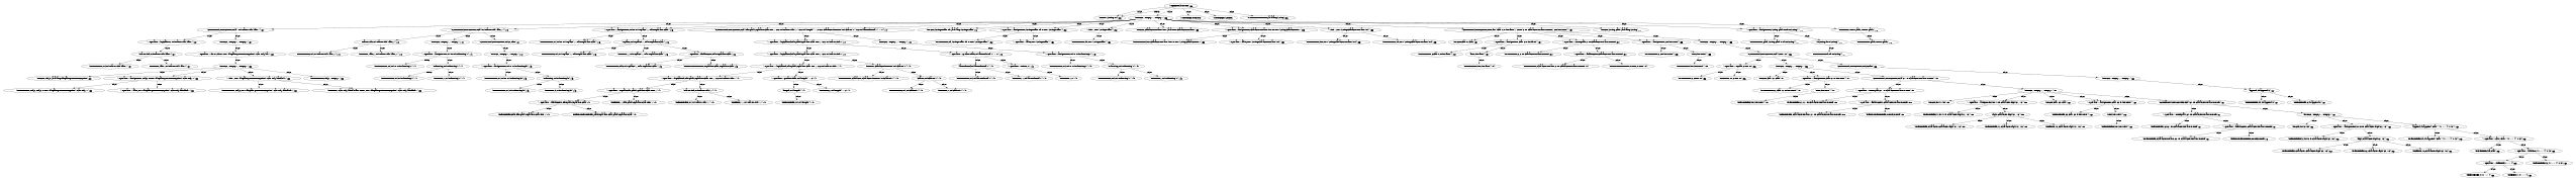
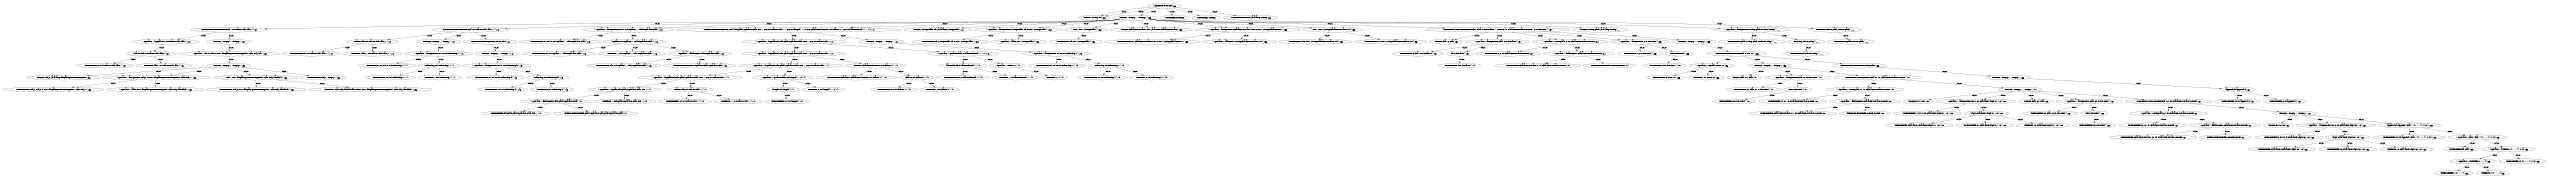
  digraph {
    n1 [label=<(METHOD,fromURI)<SUB>136</SUB>>]
    n2 [label=<(PARAM,String uri)<SUB>136</SUB>>]
    n3 [label=<(BLOCK,&lt;empty&gt;,&lt;empty&gt;)<SUB>136</SUB>>]
    n4 [label=<(MODIFIER,PUBLIC)>]
    n5 [label=<(MODIFIER,STATIC)>]
    n6 [label=<(METHOD_RETURN,java.lang.String)<SUB>136</SUB>>]
    n7 [label=<(CONTROL_STRUCTURE,IF,if (!uri.startsWith(&quot;file:&quot;)))<SUB>137</SUB>>]
    n8 [label=<(CONTROL_STRUCTURE,IF,if (uri.startsWith(&quot;file://&quot;)))<SUB>140</SUB>>]
    n9 [label=<(&lt;operator&gt;.assignment,uri = uri.replace('/', File.separatorChar))<SUB>146</SUB>>]
    n10 [label=<(CONTROL_STRUCTURE,IF,if (File.pathSeparatorChar == ';' &amp;&amp; uri.startsWith(&quot;\\&quot;) &amp;&amp; uri.length() &gt; 2 &amp;&amp; Character.isLetter(uri.charAt(1)) &amp;&amp; uri.lastIndexOf(':') &gt; -1))<SUB>147</SUB>>]
    n11 [label=<(LOCAL,StringBuffer sb: java.lang.StringBuffer)<SUB>112</SUB>>]
    n12 [label=<(&lt;operator&gt;.assignment,StringBuffer sb = new StringBuffer())<SUB>152</SUB>>]
    n13 [label=<(&lt;init&gt;,new StringBuffer())<SUB>152</SUB>>]
    n14 [label=<(LOCAL,CharacterIterator iter: java.text.CharacterIterator)<SUB>153</SUB>>]
    n15 [label=<(&lt;operator&gt;.assignment,CharacterIterator iter = new StringCharacterIte...)<SUB>153</SUB>>]
    n16 [label=<(&lt;init&gt;,new StringCharacterIterator(uri))<SUB>153</SUB>>]
    n17 [label=<(CONTROL_STRUCTURE,FOR,for (char c = iter.first(); Some(c != CharacterIterator.DONE); c = iter.next()))<SUB>154</SUB>>]
    n18 [label=<(LOCAL,String path: java.lang.String)<SUB>171</SUB>>]
    n19 [label=<(&lt;operator&gt;.assignment,String path = sb.toString())<SUB>171</SUB>>]
    n20 [label=<(RETURN,return path;,return path;)<SUB>172</SUB>>]
    n21 [label=<(&lt;operator&gt;.logicalNot,!uri.startsWith(&quot;file:&quot;))<SUB>137</SUB>>]
    n22 [label=<(BLOCK,&lt;empty&gt;,&lt;empty&gt;)<SUB>137</SUB>>]
    n23 [label=<(startsWith,uri.startsWith(&quot;file://&quot;))<SUB>140</SUB>>]
    n24 [label=<(BLOCK,&lt;empty&gt;,&lt;empty&gt;)<SUB>140</SUB>>]
    n25 [label=<(CONTROL_STRUCTURE,ELSE,else)<SUB>142</SUB>>]
    n26 [label=<(IDENTIFIER,uri,uri = uri.replace('/', File.separatorChar))<SUB>146</SUB>>]
    n27 [label=<(replace,uri.replace('/', File.separatorChar))<SUB>146</SUB>>]
    n28 [label=<(&lt;operator&gt;.logicalAnd,File.pathSeparatorChar == ';' &amp;&amp; uri.startsWith...)<SUB>147</SUB>>]
    n29 [label=<(BLOCK,&lt;empty&gt;,&lt;empty&gt;)<SUB>148</SUB>>]
    n30 [label=<(IDENTIFIER,sb,StringBuffer sb = new StringBuffer())<SUB>152</SUB>>]
    n31 [label=<(&lt;operator&gt;.alloc,new StringBuffer())<SUB>152</SUB>>]
    n32 [label=<(IDENTIFIER,sb,new StringBuffer())<SUB>152</SUB>>]
    n33 [label=<(IDENTIFIER,iter,CharacterIterator iter = new StringCharacterIte...)<SUB>153</SUB>>]
    n34 [label=<(&lt;operator&gt;.alloc,new StringCharacterIterator(uri))<SUB>153</SUB>>]
    n35 [label=<(IDENTIFIER,iter,new StringCharacterIterator(uri))<SUB>153</SUB>>]
    n36 [label=<(IDENTIFIER,uri,new StringCharacterIterator(uri))<SUB>153</SUB>>]
    n37 [label=<(LOCAL,char c: char)<SUB>154</SUB>>]
    n38 [label=<(&lt;operator&gt;.assignment,char c = iter.first())<SUB>154</SUB>>]
    n39 [label=<(&lt;operator&gt;.notEquals,c != CharacterIterator.DONE)<SUB>154</SUB>>]
    n40 [label=<(&lt;operator&gt;.assignment,c = iter.next())<SUB>155</SUB>>]
    n41 [label=<(BLOCK,&lt;empty&gt;,&lt;empty&gt;)<SUB>155</SUB>>]
    n42 [label=<(IDENTIFIER,path,String path = sb.toString())<SUB>171</SUB>>]
    n43 [label=<(toString,sb.toString())<SUB>171</SUB>>]
    n44 [label=<(IDENTIFIER,path,return path;)<SUB>172</SUB>>]
    n45 [label=<(startsWith,uri.startsWith(&quot;file:&quot;))<SUB>137</SUB>>]
    n46 [label=<(&lt;operator&gt;.throw,throw new IllegalArgumentException(&quot;Can only ha...)<SUB>138</SUB>>]
    n47 [label=<(IDENTIFIER,uri,uri.startsWith(&quot;file:&quot;))<SUB>137</SUB>>]
    n48 [label=<(LITERAL,&quot;file:&quot;,uri.startsWith(&quot;file:&quot;))<SUB>137</SUB>>]
    n49 [label=<(BLOCK,&lt;empty&gt;,&lt;empty&gt;)<SUB>138</SUB>>]
    n50 [label=<(LOCAL,$obj2: java.lang.IllegalArgumentException)<SUB>138</SUB>>]
    n51 [label=<(&lt;operator&gt;.assignment,$obj2 = new IllegalArgumentException(&quot;Can only ...)<SUB>138</SUB>>]
    n52 [label=<(&lt;init&gt;,new IllegalArgumentException(&quot;Can only handle f...)<SUB>138</SUB>>]
    n53 [label=<(IDENTIFIER,$obj2,&lt;empty&gt;)<SUB>138</SUB>>]
    n54 [label=<(IDENTIFIER,$obj2,$obj2 = new IllegalArgumentException(&quot;Can only ...)<SUB>138</SUB>>]
    n55 [label=<(&lt;operator&gt;.alloc,new IllegalArgumentException(&quot;Can only handle f...)<SUB>138</SUB>>]
    n56 [label=<(IDENTIFIER,$obj2,new IllegalArgumentException(&quot;Can only handle f...)<SUB>138</SUB>>]
    n57 [label=<(LITERAL,&quot;Can only handle file: URIs&quot;,new IllegalArgumentException(&quot;Can only handle f...)<SUB>138</SUB>>]
    n58 [label=<(IDENTIFIER,uri,uri.startsWith(&quot;file://&quot;))<SUB>140</SUB>>]
    n59 [label=<(LITERAL,&quot;file://&quot;,uri.startsWith(&quot;file://&quot;))<SUB>140</SUB>>]
    n60 [label=<(&lt;operator&gt;.assignment,uri = uri.substring(7))<SUB>141</SUB>>]
    n61 [label=<(BLOCK,&lt;empty&gt;,&lt;empty&gt;)<SUB>142</SUB>>]
    n62 [label=<(IDENTIFIER,uri,uri = uri.substring(7))<SUB>141</SUB>>]
    n63 [label=<(substring,uri.substring(7))<SUB>141</SUB>>]
    n64 [label=<(IDENTIFIER,uri,uri.substring(7))<SUB>141</SUB>>]
    n65 [label=<(LITERAL,7,uri.substring(7))<SUB>141</SUB>>]
    n66 [label=<(&lt;operator&gt;.assignment,uri = uri.substring(5))<SUB>143</SUB>>]
    n67 [label=<(IDENTIFIER,uri,uri = uri.substring(5))<SUB>143</SUB>>]
    n68 [label=<(substring,uri.substring(5))<SUB>143</SUB>>]
    n69 [label=<(IDENTIFIER,uri,uri.substring(5))<SUB>143</SUB>>]
    n70 [label=<(LITERAL,5,uri.substring(5))<SUB>143</SUB>>]
    n71 [label=<(IDENTIFIER,uri,uri.replace('/', File.separatorChar))<SUB>146</SUB>>]
    n72 [label=<(LITERAL,'/',uri.replace('/', File.separatorChar))<SUB>146</SUB>>]
    n73 [label=<(&lt;operator&gt;.fieldAccess,File.separatorChar)<SUB>146</SUB>>]
    n74 [label=<(IDENTIFIER,File,uri.replace('/', File.separatorChar))<SUB>146</SUB>>]
    n75 [label=<(FIELD_IDENTIFIER,separatorChar,separatorChar)<SUB>146</SUB>>]
    n76 [label=<(&lt;operator&gt;.logicalAnd,File.pathSeparatorChar == ';' &amp;&amp; uri.startsWith...)<SUB>147</SUB>>]
    n77 [label=<(&lt;operator&gt;.greaterThan,uri.lastIndexOf(':') &gt; -1)<SUB>148</SUB>>]
    n78 [label=<(&lt;operator&gt;.assignment,uri = uri.substring(1))<SUB>149</SUB>>]
    n79 [label=<(&lt;operator&gt;.logicalAnd,File.pathSeparatorChar == ';' &amp;&amp; uri.startsWith...)<SUB>147</SUB>>]
    n80 [label=<(isLetter,Character.isLetter(uri.charAt(1)))<SUB>148</SUB>>]
    n81 [label=<(lastIndexOf,uri.lastIndexOf(':'))<SUB>148</SUB>>]
    n82 [label=<(&lt;operator&gt;.minus,-1)<SUB>148</SUB>>]
    n83 [label=<(&lt;operator&gt;.logicalAnd,File.pathSeparatorChar == ';' &amp;&amp; uri.startsWith...)<SUB>147</SUB>>]
    n84 [label=<(&lt;operator&gt;.greaterThan,uri.length() &gt; 2)<SUB>147</SUB>>]
    n85 [label=<(IDENTIFIER,Character,Character.isLetter(uri.charAt(1)))<SUB>148</SUB>>]
    n86 [label=<(charAt,uri.charAt(1))<SUB>148</SUB>>]
    n87 [label=<(&lt;operator&gt;.equals,File.pathSeparatorChar == ';')<SUB>147</SUB>>]
    n88 [label=<(startsWith,uri.startsWith(&quot;\\&quot;))<SUB>147</SUB>>]
    n89 [label=<(length,uri.length())<SUB>147</SUB>>]
    n90 [label=<(LITERAL,2,uri.length() &gt; 2)<SUB>147</SUB>>]
    n91 [label=<(&lt;operator&gt;.fieldAccess,File.pathSeparatorChar)<SUB>147</SUB>>]
    n92 [label=<(LITERAL,';',File.pathSeparatorChar == ';')<SUB>147</SUB>>]
    n93 [label=<(IDENTIFIER,uri,uri.startsWith(&quot;\\&quot;))<SUB>147</SUB>>]
    n94 [label=<(LITERAL,&quot;\\&quot;,uri.startsWith(&quot;\\&quot;))<SUB>147</SUB>>]
    n95 [label=<(IDENTIFIER,File,File.pathSeparatorChar == ';')<SUB>147</SUB>>]
    n96 [label=<(FIELD_IDENTIFIER,pathSeparatorChar,pathSeparatorChar)<SUB>147</SUB>>]
    n97 [label=<(IDENTIFIER,uri,uri.length())<SUB>147</SUB>>]
    n98 [label=<(IDENTIFIER,uri,uri.charAt(1))<SUB>148</SUB>>]
    n99 [label=<(LITERAL,1,uri.charAt(1))<SUB>148</SUB>>]
    n100 [label=<(IDENTIFIER,uri,uri.lastIndexOf(':'))<SUB>148</SUB>>]
    n101 [label=<(LITERAL,':',uri.lastIndexOf(':'))<SUB>148</SUB>>]
    n102 [label=<(LITERAL,1,-1)<SUB>148</SUB>>]
    n103 [label=<(IDENTIFIER,uri,uri = uri.substring(1))<SUB>149</SUB>>]
    n104 [label=<(substring,uri.substring(1))<SUB>149</SUB>>]
    n105 [label=<(IDENTIFIER,uri,uri.substring(1))<SUB>149</SUB>>]
    n106 [label=<(LITERAL,1,uri.substring(1))<SUB>149</SUB>>]
    n107 [label=<(IDENTIFIER,c,char c = iter.first())<SUB>154</SUB>>]
    n108 [label=<(first,iter.first())<SUB>154</SUB>>]
    n109 [label=<(IDENTIFIER,c,c != CharacterIterator.DONE)<SUB>154</SUB>>]
    n110 [label=<(&lt;operator&gt;.fieldAccess,CharacterIterator.DONE)<SUB>154</SUB>>]
    n111 [label=<(IDENTIFIER,c,c = iter.next())<SUB>155</SUB>>]
    n112 [label=<(next,iter.next())<SUB>155</SUB>>]
    n113 [label=<(CONTROL_STRUCTURE,IF,if (c == '%'))<SUB>156</SUB>>]
    n114 [label=<(IDENTIFIER,iter,iter.first())<SUB>154</SUB>>]
    n115 [label=<(IDENTIFIER,CharacterIterator,c != CharacterIterator.DONE)<SUB>154</SUB>>]
    n116 [label=<(FIELD_IDENTIFIER,DONE,DONE)<SUB>154</SUB>>]
    n117 [label=<(IDENTIFIER,iter,iter.next())<SUB>155</SUB>>]
    n118 [label=<(&lt;operator&gt;.equals,c == '%')<SUB>156</SUB>>]
    n119 [label=<(BLOCK,&lt;empty&gt;,&lt;empty&gt;)<SUB>156</SUB>>]
    n120 [label=<(CONTROL_STRUCTURE,ELSE,else)<SUB>166</SUB>>]
    n121 [label=<(IDENTIFIER,c,c == '%')<SUB>156</SUB>>]
    n122 [label=<(LITERAL,'%',c == '%')<SUB>156</SUB>>]
    n123 [label=<(LOCAL,char c1: char)<SUB>157</SUB>>]
    n124 [label=<(&lt;operator&gt;.assignment,char c1 = iter.next())<SUB>157</SUB>>]
    n125 [label=<(CONTROL_STRUCTURE,IF,if (c1 != CharacterIterator.DONE))<SUB>158</SUB>>]
    n126 [label=<(BLOCK,&lt;empty&gt;,&lt;empty&gt;)<SUB>166</SUB>>]
    n127 [label=<(IDENTIFIER,c1,char c1 = iter.next())<SUB>157</SUB>>]
    n128 [label=<(next,iter.next())<SUB>157</SUB>>]
    n129 [label=<(&lt;operator&gt;.notEquals,c1 != CharacterIterator.DONE)<SUB>158</SUB>>]
    n130 [label=<(BLOCK,&lt;empty&gt;,&lt;empty&gt;)<SUB>158</SUB>>]
    n131 [label=<(IDENTIFIER,iter,iter.next())<SUB>157</SUB>>]
    n132 [label=<(IDENTIFIER,c1,c1 != CharacterIterator.DONE)<SUB>158</SUB>>]
    n133 [label=<(&lt;operator&gt;.fieldAccess,CharacterIterator.DONE)<SUB>158</SUB>>]
    n134 [label=<(LOCAL,int i1: int)<SUB>159</SUB>>]
    n135 [label=<(&lt;operator&gt;.assignment,int i1 = Character.digit(c1, 16))<SUB>159</SUB>>]
    n136 [label=<(LOCAL,char c2: char)<SUB>160</SUB>>]
    n137 [label=<(&lt;operator&gt;.assignment,char c2 = iter.next())<SUB>160</SUB>>]
    n138 [label=<(CONTROL_STRUCTURE,IF,if (c2 != CharacterIterator.DONE))<SUB>161</SUB>>]
    n139 [label=<(IDENTIFIER,CharacterIterator,c1 != CharacterIterator.DONE)<SUB>158</SUB>>]
    n140 [label=<(FIELD_IDENTIFIER,DONE,DONE)<SUB>158</SUB>>]
    n141 [label=<(IDENTIFIER,i1,int i1 = Character.digit(c1, 16))<SUB>159</SUB>>]
    n142 [label=<(digit,Character.digit(c1, 16))<SUB>159</SUB>>]
    n143 [label=<(IDENTIFIER,c2,char c2 = iter.next())<SUB>160</SUB>>]
    n144 [label=<(next,iter.next())<SUB>160</SUB>>]
    n145 [label=<(&lt;operator&gt;.notEquals,c2 != CharacterIterator.DONE)<SUB>161</SUB>>]
    n146 [label=<(BLOCK,&lt;empty&gt;,&lt;empty&gt;)<SUB>161</SUB>>]
    n147 [label=<(IDENTIFIER,Character,Character.digit(c1, 16))<SUB>159</SUB>>]
    n148 [label=<(IDENTIFIER,c1,Character.digit(c1, 16))<SUB>159</SUB>>]
    n149 [label=<(LITERAL,16,Character.digit(c1, 16))<SUB>159</SUB>>]
    n150 [label=<(IDENTIFIER,iter,iter.next())<SUB>160</SUB>>]
    n151 [label=<(IDENTIFIER,c2,c2 != CharacterIterator.DONE)<SUB>161</SUB>>]
    n152 [label=<(&lt;operator&gt;.fieldAccess,CharacterIterator.DONE)<SUB>161</SUB>>]
    n153 [label=<(LOCAL,int i2: int)<SUB>162</SUB>>]
    n154 [label=<(&lt;operator&gt;.assignment,int i2 = Character.digit(c2, 16))<SUB>162</SUB>>]
    n155 [label=<(append,sb.append((char) ((i1 &lt;&lt; 4) + i2)))<SUB>163</SUB>>]
    n156 [label=<(IDENTIFIER,CharacterIterator,c2 != CharacterIterator.DONE)<SUB>161</SUB>>]
    n157 [label=<(FIELD_IDENTIFIER,DONE,DONE)<SUB>161</SUB>>]
    n158 [label=<(IDENTIFIER,i2,int i2 = Character.digit(c2, 16))<SUB>162</SUB>>]
    n159 [label=<(digit,Character.digit(c2, 16))<SUB>162</SUB>>]
    n160 [label=<(IDENTIFIER,sb,sb.append((char) ((i1 &lt;&lt; 4) + i2)))<SUB>163</SUB>>]
    n161 [label=<(&lt;operator&gt;.cast,(char) ((i1 &lt;&lt; 4) + i2))<SUB>163</SUB>>]
    n162 [label=<(IDENTIFIER,Character,Character.digit(c2, 16))<SUB>162</SUB>>]
    n163 [label=<(IDENTIFIER,c2,Character.digit(c2, 16))<SUB>162</SUB>>]
    n164 [label=<(LITERAL,16,Character.digit(c2, 16))<SUB>162</SUB>>]
    n165 [label=<(TYPE_REF,char,char)<SUB>163</SUB>>]
    n166 [label=<(&lt;operator&gt;.addition,(i1 &lt;&lt; 4) + i2)<SUB>163</SUB>>]
    n167 [label=<(&lt;operator&gt;.shiftLeft,i1 &lt;&lt; 4)<SUB>163</SUB>>]
    n168 [label=<(IDENTIFIER,i2,(i1 &lt;&lt; 4) + i2)<SUB>163</SUB>>]
    n169 [label=<(IDENTIFIER,i1,i1 &lt;&lt; 4)<SUB>163</SUB>>]
    n170 [label=<(LITERAL,4,i1 &lt;&lt; 4)<SUB>163</SUB>>]
    n171 [label=<(append,sb.append(c))<SUB>167</SUB>>]
    n172 [label=<(IDENTIFIER,sb,sb.append(c))<SUB>167</SUB>>]
    n173 [label=<(IDENTIFIER,c,sb.append(c))<SUB>167</SUB>>]
    n174 [label=<(IDENTIFIER,sb,sb.toString())<SUB>171</SUB>>]
    n1 -> n2 [label="AST: "]
    n1 -> n2 [label="DDG: "]
    n1 -> n3 [label="AST: "]
    n1 -> n4 [label="AST: "]
    n1 -> n5 [label="AST: "]
    n1 -> n6 [label="AST: "]
    n3 -> n7 [label="AST: "]
    n3 -> n8 [label="AST: "]
    n3 -> n9 [label="AST: "]
    n3 -> n10 [label="AST: "]
    n3 -> n11 [label="AST: "]
    n3 -> n12 [label="AST: "]
    n3 -> n13 [label="AST: "]
    n3 -> n14 [label="AST: "]
    n3 -> n15 [label="AST: "]
    n3 -> n16 [label="AST: "]
    n3 -> n17 [label="AST: "]
    n3 -> n18 [label="AST: "]
    n3 -> n19 [label="AST: "]
    n3 -> n20 [label="AST: "]
    n7 -> n21 [label="AST: "]
    n7 -> n22 [label="AST: "]
    n8 -> n23 [label="AST: "]
    n8 -> n24 [label="AST: "]
    n8 -> n25 [label="AST: "]
    n9 -> n26 [label="AST: "]
    n9 -> n27 [label="AST: "]
    n10 -> n28 [label="AST: "]
    n10 -> n29 [label="AST: "]
    n12 -> n30 [label="AST: "]
    n12 -> n31 [label="AST: "]
    n13 -> n32 [label="AST: "]
    n15 -> n33 [label="AST: "]
    n15 -> n34 [label="AST: "]
    n16 -> n35 [label="AST: "]
    n16 -> n36 [label="AST: "]
    n17 -> n37 [label="AST: "]
    n17 -> n38 [label="AST: "]
    n17 -> n39 [label="AST: "]
    n17 -> n40 [label="AST: "]
    n17 -> n41 [label="AST: "]
    n19 -> n42 [label="AST: "]
    n19 -> n43 [label="AST: "]
    n20 -> n44 [label="AST: "]
    n21 -> n45 [label="AST: "]
    n22 -> n46 [label="AST: "]
    n23 -> n58 [label="AST: "]
    n23 -> n59 [label="AST: "]
    n24 -> n60 [label="AST: "]
    n25 -> n61 [label="AST: "]
    n27 -> n71 [label="AST: "]
    n27 -> n72 [label="AST: "]
    n27 -> n73 [label="AST: "]
    n28 -> n76 [label="AST: "]
    n28 -> n77 [label="AST: "]
    n29 -> n78 [label="AST: "]
    n38 -> n107 [label="AST: "]
    n38 -> n108 [label="AST: "]
    n39 -> n109 [label="AST: "]
    n39 -> n110 [label="AST: "]
    n40 -> n111 [label="AST: "]
    n40 -> n112 [label="AST: "]
    n41 -> n113 [label="AST: "]
    n43 -> n174 [label="AST: "]
    n45 -> n47 [label="AST: "]
    n45 -> n48 [label="AST: "]
    n46 -> n49 [label="AST: "]
    n49 -> n50 [label="AST: "]
    n49 -> n51 [label="AST: "]
    n49 -> n52 [label="AST: "]
    n49 -> n53 [label="AST: "]
    n51 -> n54 [label="AST: "]
    n51 -> n55 [label="AST: "]
    n52 -> n56 [label="AST: "]
    n52 -> n57 [label="AST: "]
    n60 -> n62 [label="DDG: "]
    n60 -> n63 [label="AST: "]
    n61 -> n66 [label="AST: "]
-   n63 -> n64 [label="DDG: "]
+   n63 -> n64 [label="AST: "]
    n63 -> n65 [label="AST: "]
    n66 -> n67 [label="AST: "]
    n66 -> n68 [label="AST: "]
-   n68 -> n69 [label="AST: "]
+   n68 -> n69 [label="DDG: "]
    n68 -> n70 [label="AST: "]
    n73 -> n74 [label="AST: "]
    n73 -> n75 [label="AST: "]
    n76 -> n79 [label="AST: "]
    n76 -> n80 [label="AST: "]
    n77 -> n81 [label="AST: "]
    n77 -> n82 [label="AST: "]
    n78 -> n103 [label="AST: "]
    n78 -> n104 [label="AST: "]
    n79 -> n83 [label="AST: "]
    n79 -> n84 [label="AST: "]
    n80 -> n85 [label="AST: "]
    n80 -> n86 [label="AST: "]
    n81 -> n100 [label="AST: "]
    n81 -> n101 [label="AST: "]
    n82 -> n102 [label="AST: "]
    n83 -> n87 [label="AST: "]
    n83 -> n88 [label="AST: "]
    n84 -> n89 [label="AST: "]
    n84 -> n90 [label="AST: "]
    n86 -> n98 [label="AST: "]
    n86 -> n99 [label="AST: "]
    n87 -> n91 [label="AST: "]
    n87 -> n92 [label="AST: "]
    n88 -> n93 [label="AST: "]
    n88 -> n94 [label="AST: "]
    n89 -> n97 [label="AST: "]
    n91 -> n95 [label="AST: "]
    n91 -> n96 [label="AST: "]
    n104 -> n105 [label="AST: "]
    n104 -> n106 [label="AST: "]
    n108 -> n114 [label="AST: "]
    n110 -> n115 [label="AST: "]
    n110 -> n116 [label="AST: "]
    n112 -> n117 [label="AST: "]
    n113 -> n118 [label="AST: "]
    n113 -> n119 [label="AST: "]
    n113 -> n120 [label="AST: "]
    n118 -> n121 [label="AST: "]
    n118 -> n122 [label="AST: "]
    n119 -> n123 [label="AST: "]
    n119 -> n124 [label="AST: "]
    n119 -> n125 [label="AST: "]
    n120 -> n126 [label="AST: "]
    n124 -> n127 [label="AST: "]
    n124 -> n128 [label="AST: "]
    n125 -> n129 [label="AST: "]
    n125 -> n130 [label="AST: "]
    n126 -> n171 [label="AST: "]
    n128 -> n131 [label="AST: "]
    n129 -> n132 [label="AST: "]
    n129 -> n133 [label="AST: "]
    n130 -> n134 [label="AST: "]
    n130 -> n135 [label="AST: "]
    n130 -> n136 [label="AST: "]
    n130 -> n137 [label="AST: "]
    n130 -> n138 [label="AST: "]
    n133 -> n139 [label="AST: "]
    n133 -> n140 [label="AST: "]
    n135 -> n141 [label="AST: "]
    n135 -> n142 [label="AST: "]
    n137 -> n143 [label="AST: "]
    n137 -> n144 [label="AST: "]
    n138 -> n145 [label="AST: "]
    n138 -> n146 [label="AST: "]
    n142 -> n147 [label="AST: "]
    n142 -> n148 [label="AST: "]
    n142 -> n149 [label="AST: "]
    n144 -> n150 [label="AST: "]
    n145 -> n151 [label="AST: "]
    n145 -> n152 [label="AST: "]
    n146 -> n153 [label="AST: "]
    n146 -> n154 [label="AST: "]
    n146 -> n155 [label="AST: "]
    n152 -> n156 [label="AST: "]
    n152 -> n157 [label="AST: "]
    n154 -> n158 [label="AST: "]
    n154 -> n159 [label="AST: "]
    n155 -> n160 [label="AST: "]
    n155 -> n161 [label="AST: "]
    n159 -> n162 [label="AST: "]
    n159 -> n163 [label="AST: "]
    n159 -> n164 [label="AST: "]
    n161 -> n165 [label="AST: "]
    n161 -> n166 [label="AST: "]
    n166 -> n167 [label="AST: "]
    n166 -> n168 [label="AST: "]
    n167 -> n169 [label="AST: "]
    n167 -> n170 [label="AST: "]
    n171 -> n172 [label="AST: "]
    n171 -> n173 [label="AST: "]
  }
